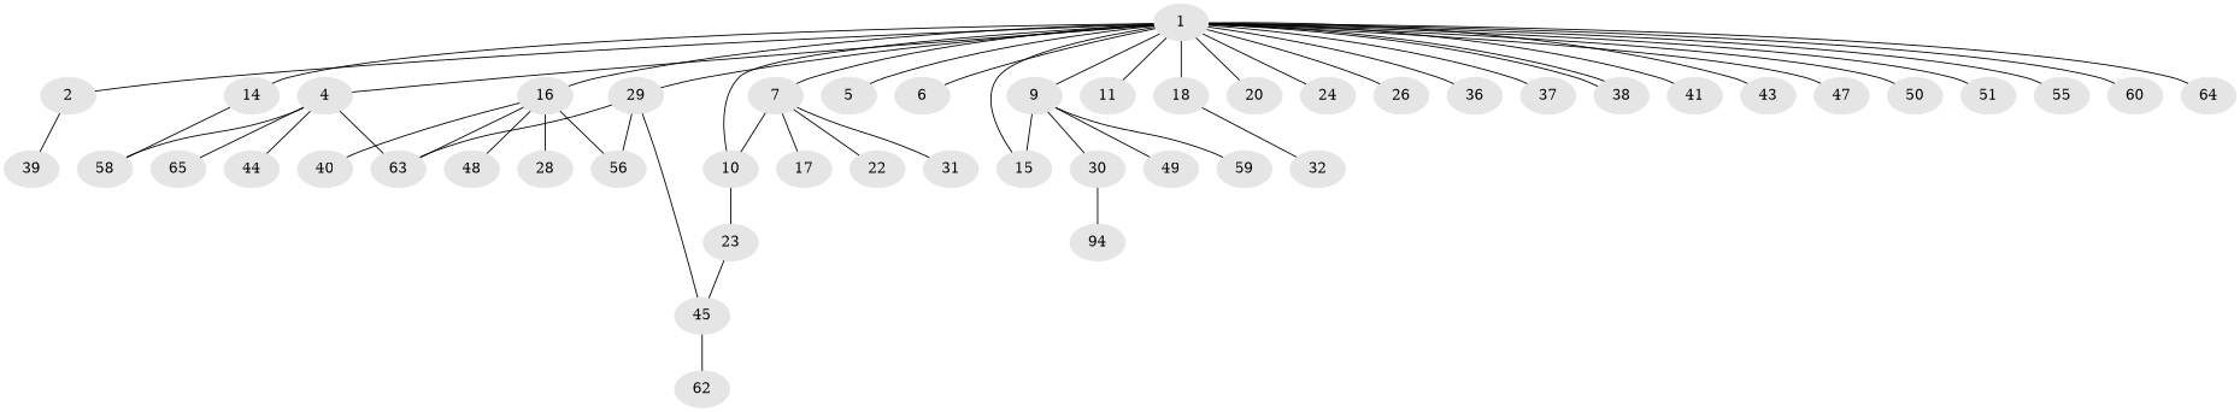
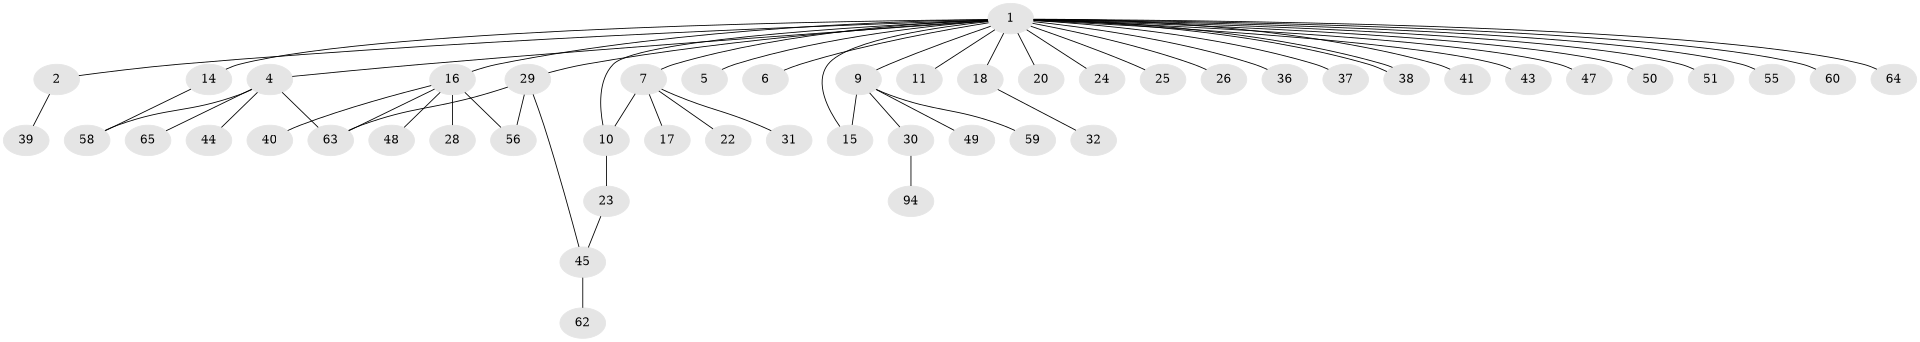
  graph {
    node [color=gray90 style=filled]
    1 [super="+3"]
    2 [super="+8"]
    4 [super="+52"]
    5
    6
    7 [super="+35"]
    9 [super="+12"]
    10 [super="+13"]
    11
    14 [super="+19"]
    15
    16 [super="+21"]
    18 [super="+27"]
    20
    24
+   25
    26
    29 [super="+54"]
    36
    37
    38
    41 [super="+42"]
    43
    47
    50
    51
    55
    60
    64
    39
    44
    58
    63
    65
    17
    22
    31 [super="+53"]
    30 [super="+33"]
    49
    59
    23 [super="+46"]
    28
    40
    48
    56 [super="+57"]
    32
    45 [super="+61"]
    n48 [label=94]
    62
    1 -- 2
    1 -- 4
    1 -- 5 [weight=2]
    1 -- 6
    1 -- 7
    1 -- 9
    1 -- 10
    1 -- 11
    1 -- 14 [weight=2]
    1 -- 15
    1 -- 16 [weight=2]
    1 -- 18
    1 -- 20
    1 -- 24
+   1 -- 25
    1 -- 26
    1 -- 29
    1 -- 36
    1 -- 37
    1 -- 38
    1 -- 38
    1 -- 41
    1 -- 43
    1 -- 47
    1 -- 50
    1 -- 51
    1 -- 55
    1 -- 60
    1 -- 64
    2 -- 39
    4 -- 44
    4 -- 58
    4 -- 63
    4 -- 65
    7 -- 10
    7 -- 17
    7 -- 22
    7 -- 31
    9 -- 15
    9 -- 30
    9 -- 49
    9 -- 59
    10 -- 23
    14 -- 58
    16 -- 63
    16 -- 28
    16 -- 40
    16 -- 48
    16 -- 56
    18 -- 32
    29 -- 63
    29 -- 56
    29 -- 45
    30 -- n48
    23 -- 45
    45 -- 62
  }
